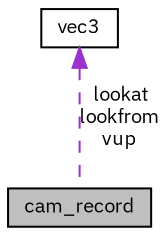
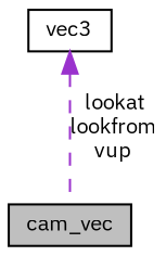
  digraph {
    fontname="IBM Plex Sans"
    node [color=black fontname="IBM Plex Sans" fontsize=10 shape=record style=filled]
-   n1 [fillcolor=grey75 fontcolor=black height=0.2 label=cam_record width=0.4]
+   n1 [fillcolor=grey75 fontcolor=black height=0.2 label=cam_vec width=0.4]
    n2 [fillcolor=white height=0.2 label=vec3 width=0.4]
    n2 -> n1 [color=darkorchid3 dir=back fontname="IBM Plex Sans" fontsize=10 label=" lookat\nlookfrom\nvup" labelfontname=Helvetica labelfontsize=10 style=dashed]
  }
